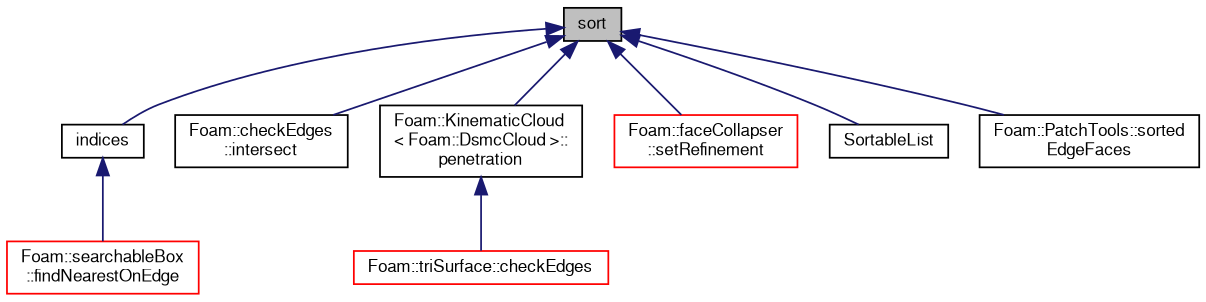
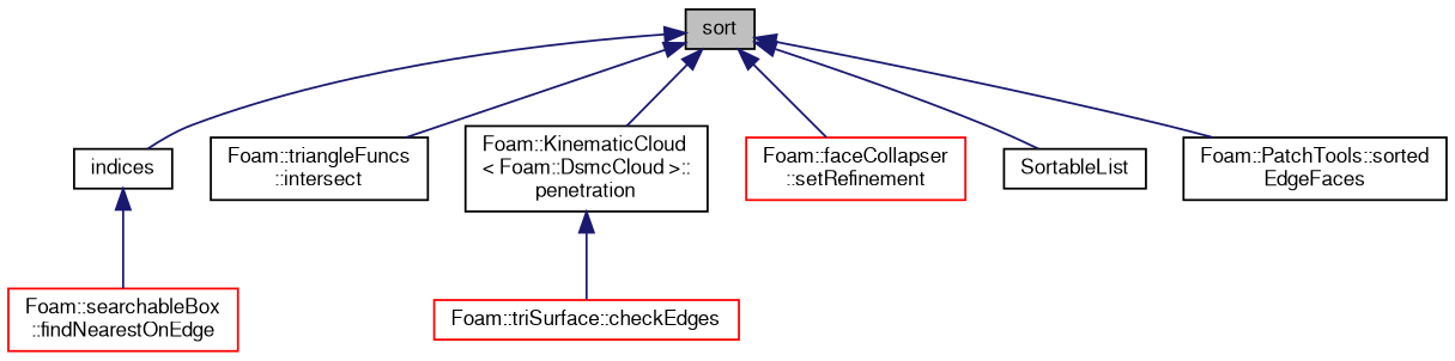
  digraph {
    rankdir=TB
    node [color=black fontname=FreeSans fontsize=10 shape=record]
    edge [color=midnightblue dir=back fontname=FreeSans fontsize=10 labelfontname=FreeSans labelfontsize=10 style=solid]
    n1 [fillcolor=grey75 fontcolor=black height=0.2 label=sort style=filled width=0.4]
    n2 [height=0.2 label=indices width=0.4]
-   n3 [height=0.2 label="Foam::checkEdges\l::intersect" width=0.4]
+   n3 [height=0.2 label="Foam::triangleFuncs\l::intersect" width=0.4]
    n4 [height=0.2 label="Foam::KinematicCloud\l\< Foam::DsmcCloud \>::\lpenetration" width=0.4]
    n5 [color=red height=0.2 label="Foam::faceCollapser\l::setRefinement" width=0.4]
    n6 [height=0.2 label=SortableList width=0.4]
    n7 [height=0.2 label="Foam::PatchTools::sorted\lEdgeFaces" width=0.4]
    n8 [color=red height=0.2 label="Foam::triSurface::checkEdges" width=0.4]
    n9 [color=red height=0.2 label="Foam::searchableBox\l::findNearestOnEdge" width=0.4]
    n1 -> n2
    n1 -> n3
    n1 -> n4
    n1 -> n5
    n1 -> n6
    n1 -> n7
    n2 -> n9
    n4 -> n8
  }
